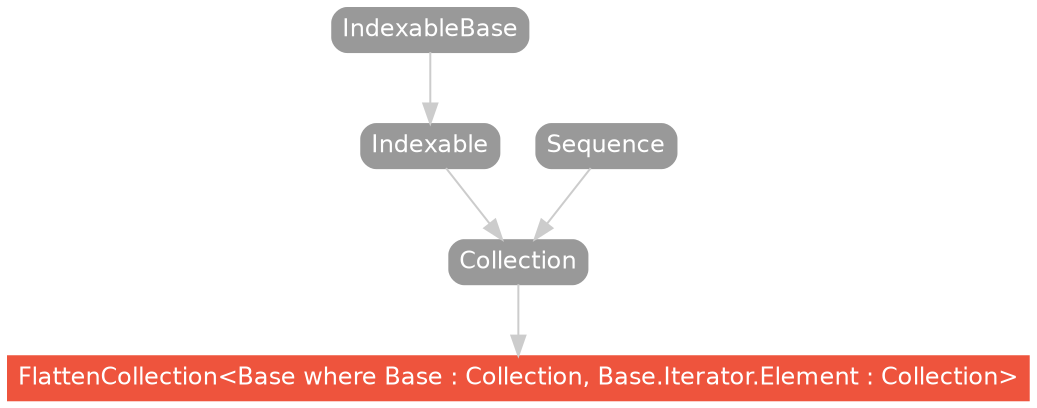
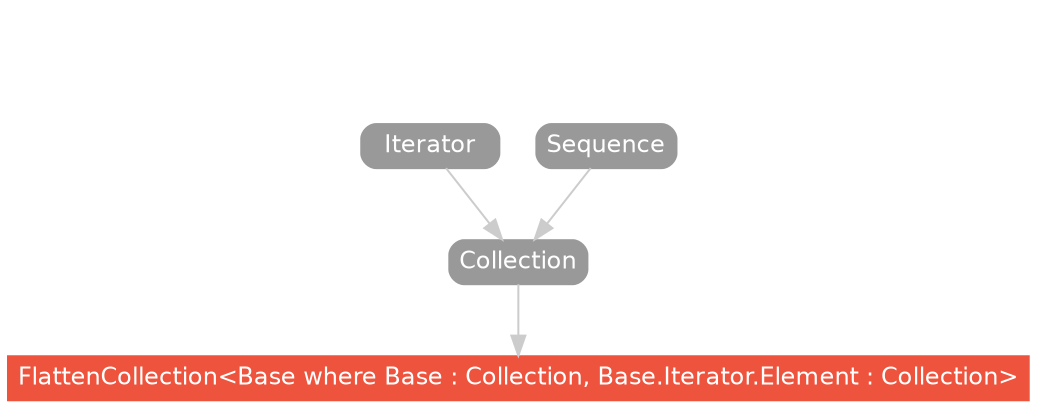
  strict digraph {
    node [color="#999999" fillcolor="#999999" fontcolor=white fontname=Helvetica fontsize=12 margin="0.07,0.05" shape=box style="filled,rounded"]
    edge [color="#cccccc"]
    "FlattenCollection<Base where Base : Collection, Base.Iterator.Element : Collection>" [color="#ee543d" fillcolor="#ee543d" height=0.3 style=filled]
    Collection [height=0.3]
-   Indexable [height=0.3]
-   IndexableBase [height=0.3]
+   Indexable [height=0.3 label=Iterator]
    Sequence [height=0.3]
    subgraph sub_1 {
      rank=max
      "FlattenCollection<Base where Base : Collection, Base.Iterator.Element : Collection>"
    }
    Collection -> "FlattenCollection<Base where Base : Collection, Base.Iterator.Element : Collection>"
    Indexable -> Collection
-   IndexableBase -> Indexable
    Sequence -> Collection
  }
